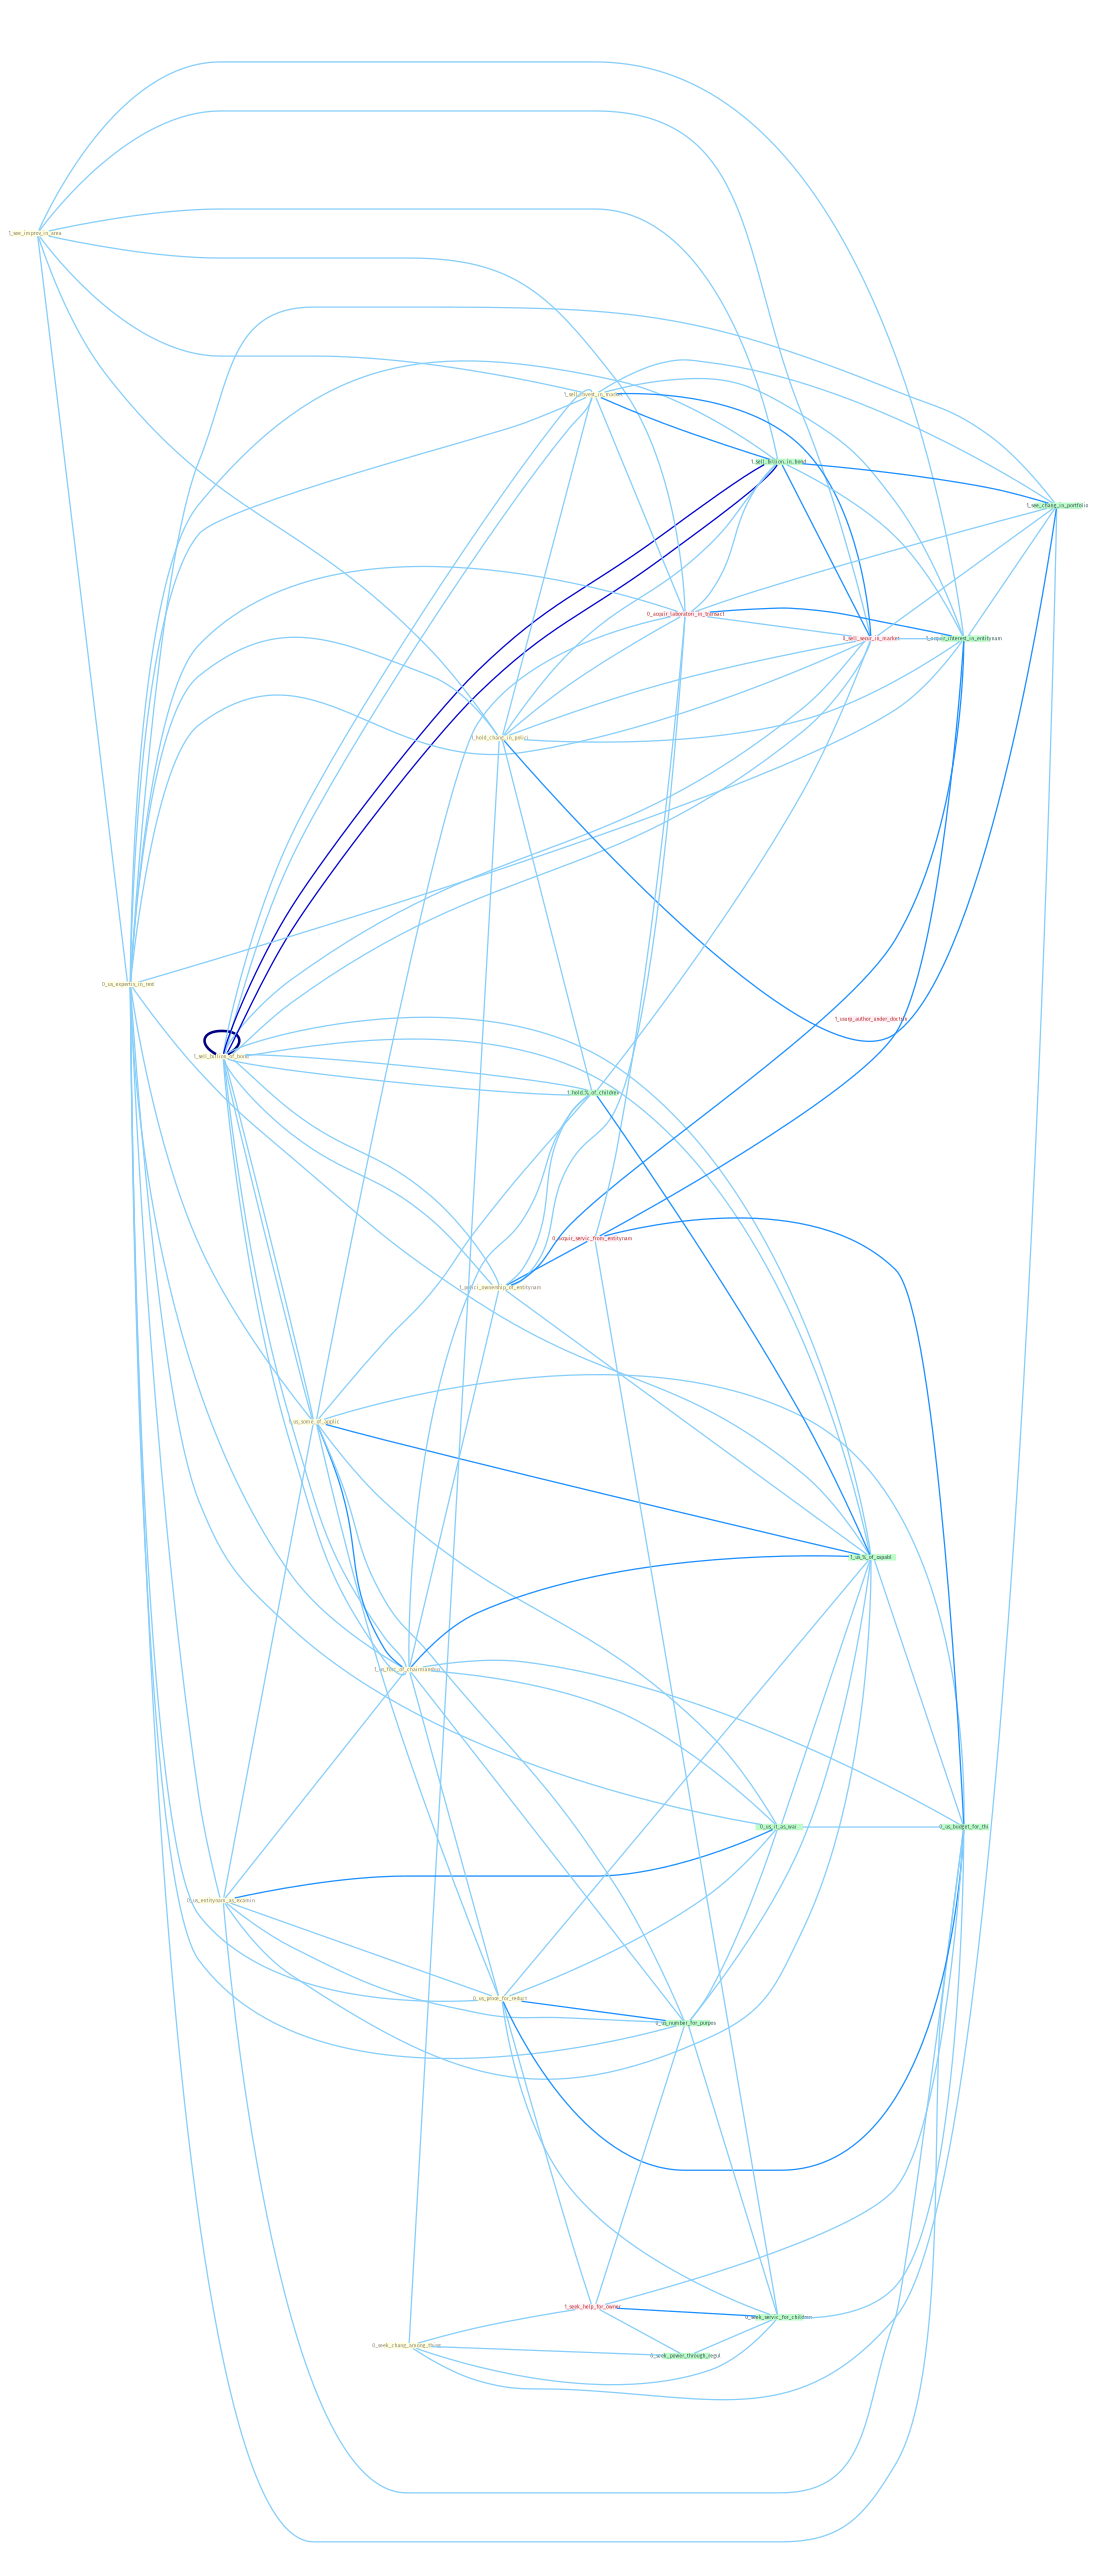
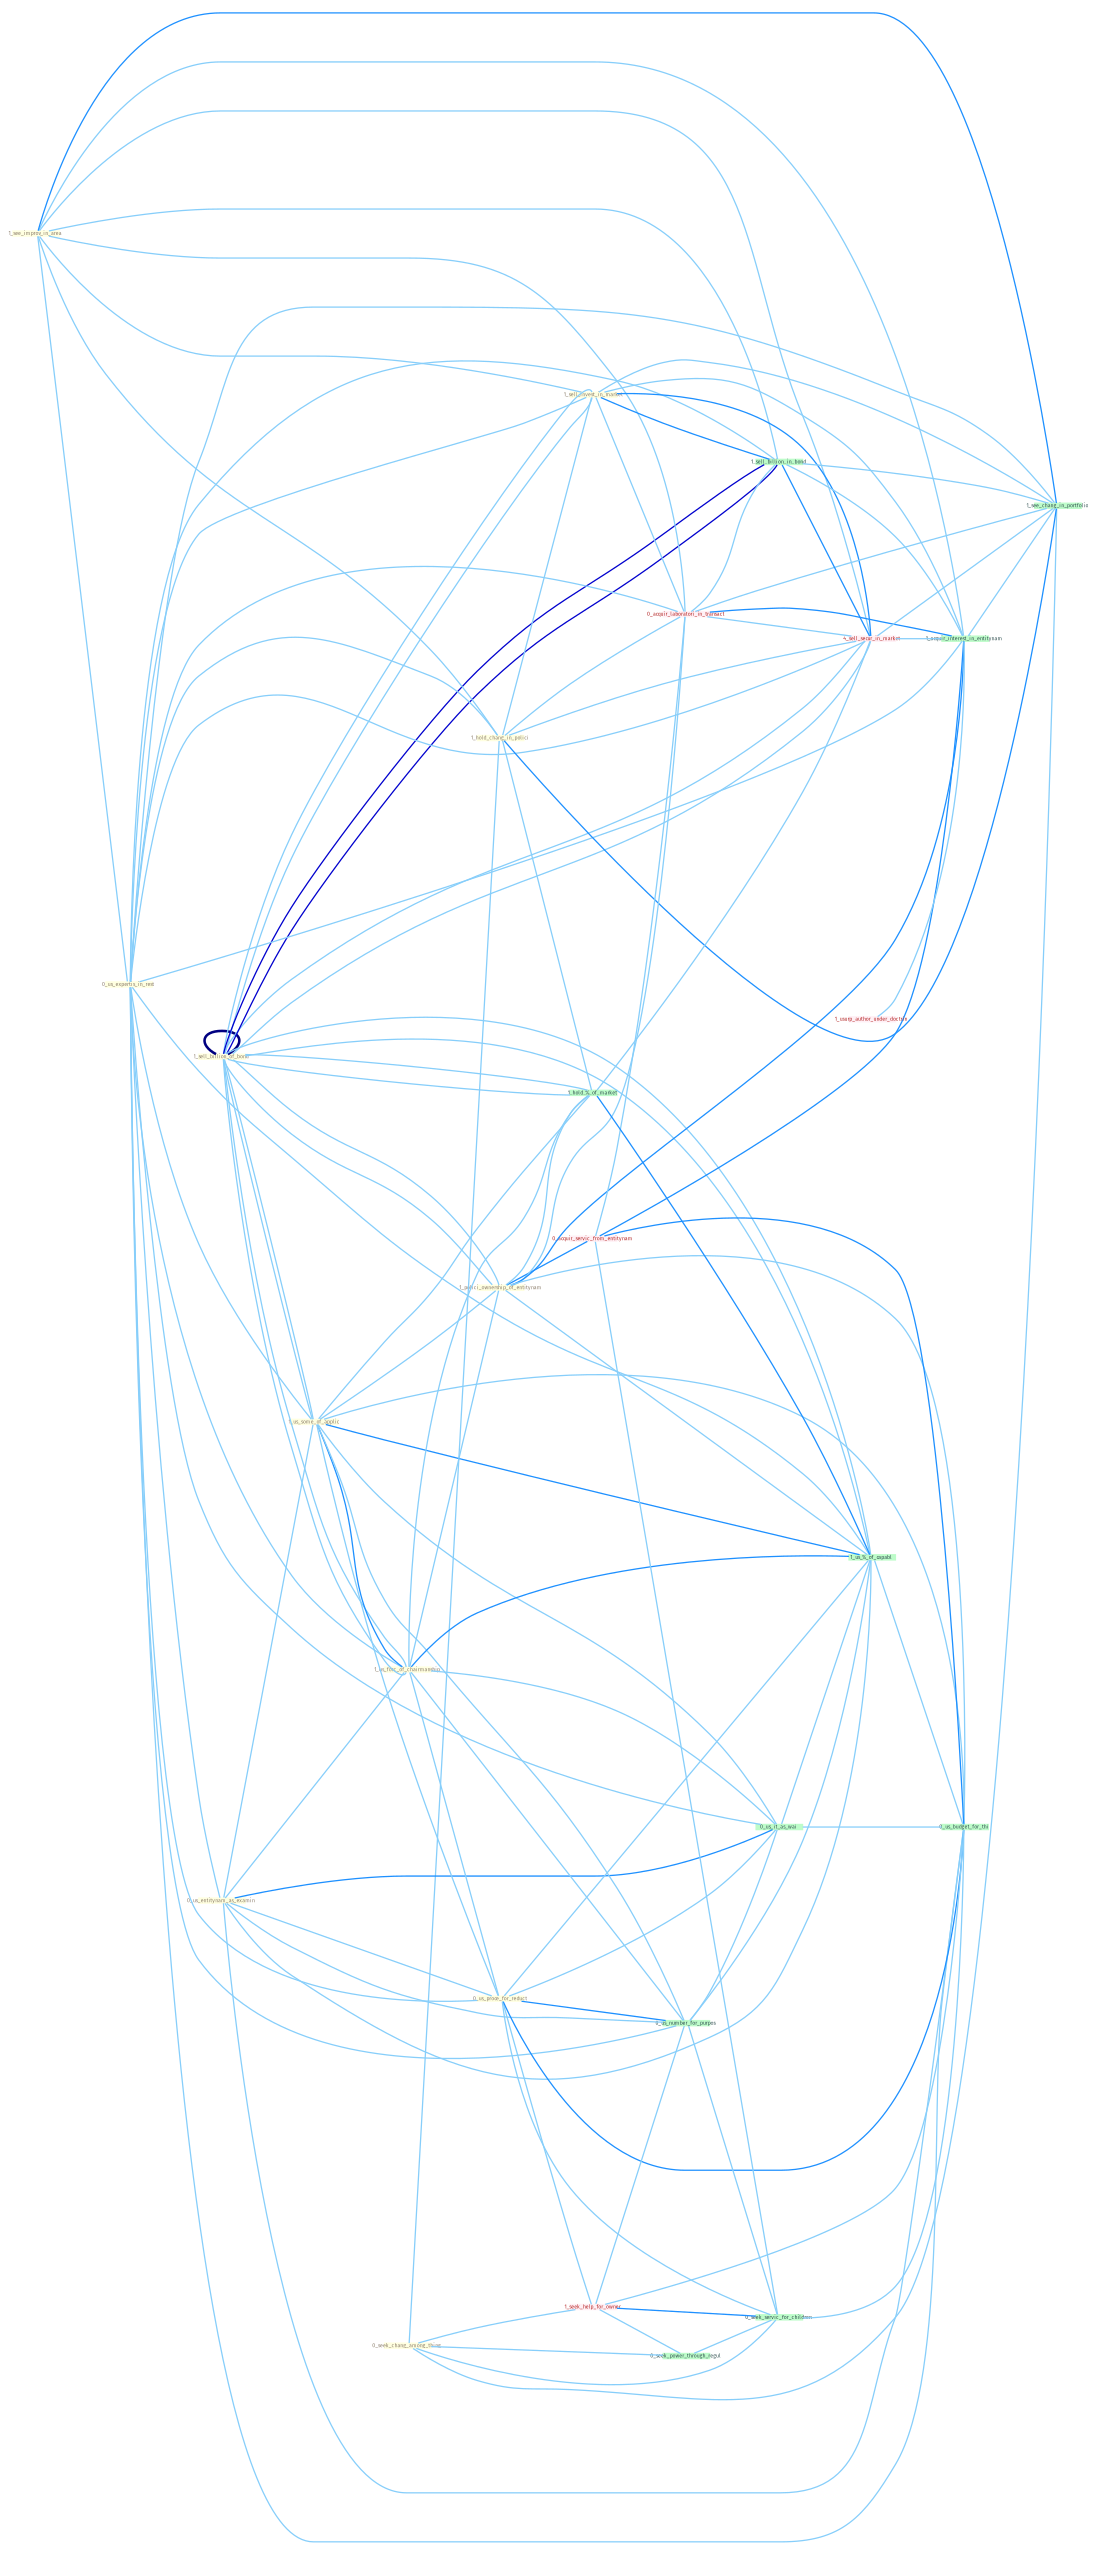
  graph {
    fontname="Fira Sans"
    rankdir=LR
    node [color="#ffffe0" fixedsize=true fontcolor="#8b7d6b" fontname="Fira Sans" fontsize=4 shape=polygon style=filled]
    edge [color="#87cefa" fontname="Fira Sans" w=1]
    "1_sell_billion_of_bond " [height=.06 width=.5]
    "1_see_improv_in_area " [height=.06 width=.5]
    "0_us_expertis_in_rest " [height=.06 width=.5]
    "0_seek_chang_among_thing " [height=.06 width=.5]
    "0_us_entitynam_as_examin " [height=.06 width=.5]
    "1_hold_chang_in_polici " [height=.06 width=.5]
    n7 [height=.06 label="1_sell_invest_in_market" width=.5]
    "1_us_some_of_applic " [height=.06 width=.5]
    "1_us_forc_of_chairmanship " [height=.06 width=.5]
    n10 [height=.06 label="1_polici_ownership_of_entitynam" width=.5]
    "0_us_proce_for_reduct " [height=.06 width=.5]
    "1_seek_help_for_owner " [color="#fff0f5" fontcolor="#b22222" height=.06 width=.5]
    "0_acquir_servic_from_entitynam " [color="#fff0f5" fontcolor="#b22222" height=.06 width=.5]
    "0_acquir_laboratori_in_transact " [color="#fff0f5" fontcolor="#b22222" height=.06 width=.5]
    "1_usurp_author_under_doctrin " [color="#fff0f5" fontcolor="#b22222" height=.06 width=.5]
-   "0_sell_secur_in_market " [color="#fff0f5" fontcolor="#b22222" height=.06 width=.5]
-   "1_hold_%_of_market " [color="#BDFCC9" fontcolor="#2f4f4f" height=.06 width=.5 label="1_hold_%_of_children"]
+   "0_sell_secur_in_market " [color="#fff0f5" fontcolor="#b22222" height=.06 width=.5 label="4_sell_secur_in_market"]
+   "1_hold_%_of_market " [color="#BDFCC9" fontcolor="#2f4f4f" height=.06 width=.5]
    "1_sell_billion_in_bond " [color="#BDFCC9" fontcolor="#2f4f4f" height=.06 width=.5]
    "1_us_%_of_capabl " [color="#BDFCC9" fontcolor="#2f4f4f" height=.06 width=.5]
    "1_acquir_interest_in_entitynam " [color="#BDFCC9" fontcolor="#2f4f4f" height=.06 width=.5]
    "1_see_chang_in_portfolio " [color="#BDFCC9" fontcolor="#2f4f4f" height=.06 width=.5]
    "0_us_number_for_purpos " [color="#BDFCC9" fontcolor="#2f4f4f" height=.06 width=.5]
    "0_us_it_as_wai " [color="#BDFCC9" fontcolor="#2f4f4f" height=.06 width=.5]
    "0_us_budget_for_thi " [color="#BDFCC9" fontcolor="#2f4f4f" height=.06 width=.5]
    "0_seek_power_through_regul " [color="#BDFCC9" fontcolor="#2f4f4f" height=.06 width=.5]
    "0_seek_servic_for_children " [color="#BDFCC9" fontcolor="#2f4f4f" height=.06 width=.5]
    subgraph sub_1 {
      "1_sell_billion_of_bond "
      "1_see_improv_in_area "
      "0_us_expertis_in_rest "
      "0_seek_chang_among_thing "
      "0_us_entitynam_as_examin "
      "1_hold_chang_in_polici "
      n7
      "1_us_some_of_applic "
      "1_us_forc_of_chairmanship "
      n10
      "0_us_proce_for_reduct "
    }
    subgraph sub_2 {
      "1_seek_help_for_owner "
      "0_acquir_servic_from_entitynam "
      "0_acquir_laboratori_in_transact "
      "1_usurp_author_under_doctrin "
      "0_sell_secur_in_market "
    }
    "1_sell_billion_of_bond " -- "1_sell_billion_of_bond " [color="#000080" style=bold w=4]
    "1_sell_billion_of_bond " -- n7
    "1_sell_billion_of_bond " -- n7
    "1_sell_billion_of_bond " -- "1_us_some_of_applic "
    "1_sell_billion_of_bond " -- "1_us_some_of_applic "
    "1_sell_billion_of_bond " -- "1_us_forc_of_chairmanship "
    "1_sell_billion_of_bond " -- "1_us_forc_of_chairmanship "
    "1_sell_billion_of_bond " -- n10
    "1_sell_billion_of_bond " -- n10
    "1_sell_billion_of_bond " -- "0_sell_secur_in_market "
    "1_sell_billion_of_bond " -- "0_sell_secur_in_market "
    "1_sell_billion_of_bond " -- "1_hold_%_of_market "
    "1_sell_billion_of_bond " -- "1_hold_%_of_market "
    "1_sell_billion_of_bond " -- "1_sell_billion_in_bond " [color="#0000cd" w=3]
    "1_sell_billion_of_bond " -- "1_sell_billion_in_bond " [color="#0000cd" w=3]
    "1_sell_billion_of_bond " -- "1_us_%_of_capabl "
    "1_sell_billion_of_bond " -- "1_us_%_of_capabl "
    "1_see_improv_in_area " -- "0_us_expertis_in_rest "
    "1_see_improv_in_area " -- "1_hold_chang_in_polici "
    "1_see_improv_in_area " -- n7
    "1_see_improv_in_area " -- "0_acquir_laboratori_in_transact "
    "1_see_improv_in_area " -- "0_sell_secur_in_market "
    "1_see_improv_in_area " -- "1_sell_billion_in_bond "
    "1_see_improv_in_area " -- "1_acquir_interest_in_entitynam "
+   "1_see_improv_in_area " -- "1_see_chang_in_portfolio " [color="#1e90ff" w=2]
    "0_us_expertis_in_rest " -- "0_us_entitynam_as_examin "
    "0_us_expertis_in_rest " -- "1_hold_chang_in_polici "
    "0_us_expertis_in_rest " -- n7
    "0_us_expertis_in_rest " -- "1_us_some_of_applic "
    "0_us_expertis_in_rest " -- "1_us_forc_of_chairmanship "
    "0_us_expertis_in_rest " -- "0_us_proce_for_reduct "
    "0_us_expertis_in_rest " -- "0_acquir_laboratori_in_transact "
    "0_us_expertis_in_rest " -- "0_sell_secur_in_market "
    "0_us_expertis_in_rest " -- "1_sell_billion_in_bond "
    "0_us_expertis_in_rest " -- "1_us_%_of_capabl "
    "0_us_expertis_in_rest " -- "1_acquir_interest_in_entitynam "
    "0_us_expertis_in_rest " -- "1_see_chang_in_portfolio "
    "0_us_expertis_in_rest " -- "0_us_number_for_purpos "
    "0_us_expertis_in_rest " -- "0_us_it_as_wai "
    "0_us_expertis_in_rest " -- "0_us_budget_for_thi "
    "0_seek_chang_among_thing " -- "1_hold_chang_in_polici "
    "0_seek_chang_among_thing " -- "1_seek_help_for_owner "
    "0_seek_chang_among_thing " -- "1_see_chang_in_portfolio "
    "0_seek_chang_among_thing " -- "0_seek_power_through_regul "
    "0_seek_chang_among_thing " -- "0_seek_servic_for_children "
    "0_us_entitynam_as_examin " -- "1_us_some_of_applic "
    "0_us_entitynam_as_examin " -- "1_us_forc_of_chairmanship "
    "0_us_entitynam_as_examin " -- "0_us_proce_for_reduct "
    "0_us_entitynam_as_examin " -- "1_us_%_of_capabl "
    "0_us_entitynam_as_examin " -- "0_us_number_for_purpos "
    "0_us_entitynam_as_examin " -- "0_us_it_as_wai " [color="#1e90ff" w=2]
    "0_us_entitynam_as_examin " -- "0_us_budget_for_thi "
    "1_hold_chang_in_polici " -- n7
    "1_hold_chang_in_polici " -- "0_acquir_laboratori_in_transact "
    "1_hold_chang_in_polici " -- "0_sell_secur_in_market "
    "1_hold_chang_in_polici " -- "1_hold_%_of_market "
-   "1_hold_chang_in_polici " -- "1_sell_billion_in_bond "
-   "1_hold_chang_in_polici " -- "1_acquir_interest_in_entitynam "
+   "1_usurp_author_under_doctrin " -- "1_acquir_interest_in_entitynam "
    "1_hold_chang_in_polici " -- "1_see_chang_in_portfolio " [color="#1e90ff" w=2]
    n7 -- "0_acquir_laboratori_in_transact "
    n7 -- "0_sell_secur_in_market " [color="#1e90ff" w=2]
    n7 -- "1_sell_billion_in_bond " [color="#1e90ff" w=2]
    n7 -- "1_acquir_interest_in_entitynam "
    n7 -- "1_see_chang_in_portfolio "
    "1_us_some_of_applic " -- "1_us_forc_of_chairmanship " [color="#1e90ff" w=2]
-   "1_us_some_of_applic " -- "0_acquir_laboratori_in_transact "
+   "1_us_some_of_applic " -- n10
    "1_us_some_of_applic " -- "0_us_proce_for_reduct "
    "1_us_some_of_applic " -- "1_hold_%_of_market "
    "1_us_some_of_applic " -- "1_us_%_of_capabl " [color="#1e90ff" w=2]
    "1_us_some_of_applic " -- "0_us_number_for_purpos "
    "1_us_some_of_applic " -- "0_us_it_as_wai "
    "1_us_some_of_applic " -- "0_us_budget_for_thi "
    "1_us_forc_of_chairmanship " -- n10
    "1_us_forc_of_chairmanship " -- "0_us_proce_for_reduct "
    "1_us_forc_of_chairmanship " -- "1_hold_%_of_market "
    "1_us_forc_of_chairmanship " -- "1_us_%_of_capabl " [color="#1e90ff" w=2]
    "1_us_forc_of_chairmanship " -- "0_us_number_for_purpos "
    "1_us_forc_of_chairmanship " -- "0_us_it_as_wai "
-   "1_us_forc_of_chairmanship " -- "0_us_budget_for_thi "
+   n10 -- "0_us_budget_for_thi "
    n10 -- "0_acquir_servic_from_entitynam " [color="#1e90ff" w=2]
    n10 -- "0_acquir_laboratori_in_transact "
    n10 -- "1_hold_%_of_market "
    n10 -- "1_us_%_of_capabl "
    n10 -- "1_acquir_interest_in_entitynam " [color="#1e90ff" w=2]
    "0_us_proce_for_reduct " -- "1_seek_help_for_owner "
    "0_us_proce_for_reduct " -- "1_us_%_of_capabl "
    "0_us_proce_for_reduct " -- "0_us_number_for_purpos " [color="#1e90ff" w=2]
    "0_us_proce_for_reduct " -- "0_us_it_as_wai "
    "0_us_proce_for_reduct " -- "0_us_budget_for_thi " [color="#1e90ff" w=2]
    "0_us_proce_for_reduct " -- "0_seek_servic_for_children "
    "1_seek_help_for_owner " -- "0_us_number_for_purpos "
    "1_seek_help_for_owner " -- "0_us_budget_for_thi "
    "1_seek_help_for_owner " -- "0_seek_power_through_regul "
    "1_seek_help_for_owner " -- "0_seek_servic_for_children " [color="#1e90ff" w=2]
    "0_acquir_servic_from_entitynam " -- "0_acquir_laboratori_in_transact "
    "0_acquir_servic_from_entitynam " -- "1_acquir_interest_in_entitynam " [color="#1e90ff" w=2]
    "0_acquir_servic_from_entitynam " -- "0_us_budget_for_thi " [color="#1e90ff" w=2]
    "0_acquir_servic_from_entitynam " -- "0_seek_servic_for_children "
    "0_acquir_laboratori_in_transact " -- "0_sell_secur_in_market "
    "0_acquir_laboratori_in_transact " -- "1_sell_billion_in_bond "
    "0_acquir_laboratori_in_transact " -- "1_acquir_interest_in_entitynam " [color="#1e90ff" w=2]
    "0_acquir_laboratori_in_transact " -- "1_see_chang_in_portfolio "
    "0_sell_secur_in_market " -- "1_acquir_interest_in_entitynam "
    "0_sell_secur_in_market " -- "1_see_chang_in_portfolio "
    "1_hold_%_of_market " -- "0_sell_secur_in_market "
    "1_hold_%_of_market " -- "1_us_%_of_capabl " [color="#1e90ff" w=2]
    "1_sell_billion_in_bond " -- "0_sell_secur_in_market " [color="#1e90ff" w=2]
    "1_sell_billion_in_bond " -- "1_acquir_interest_in_entitynam "
-   "1_sell_billion_in_bond " -- "1_see_chang_in_portfolio " [color="#1e90ff"]
+   "1_sell_billion_in_bond " -- "1_see_chang_in_portfolio "
    "1_us_%_of_capabl " -- "0_us_budget_for_thi "
    "1_acquir_interest_in_entitynam " -- "1_see_chang_in_portfolio "
    "0_us_number_for_purpos " -- "1_us_%_of_capabl "
    "0_us_number_for_purpos " -- "0_us_it_as_wai "
    "0_us_number_for_purpos " -- "0_seek_servic_for_children "
    "0_us_it_as_wai " -- "1_us_%_of_capabl "
    "0_us_it_as_wai " -- "0_us_budget_for_thi "
    "0_seek_power_through_regul " -- "0_seek_servic_for_children "
    "0_seek_servic_for_children " -- "0_us_budget_for_thi "
  }
